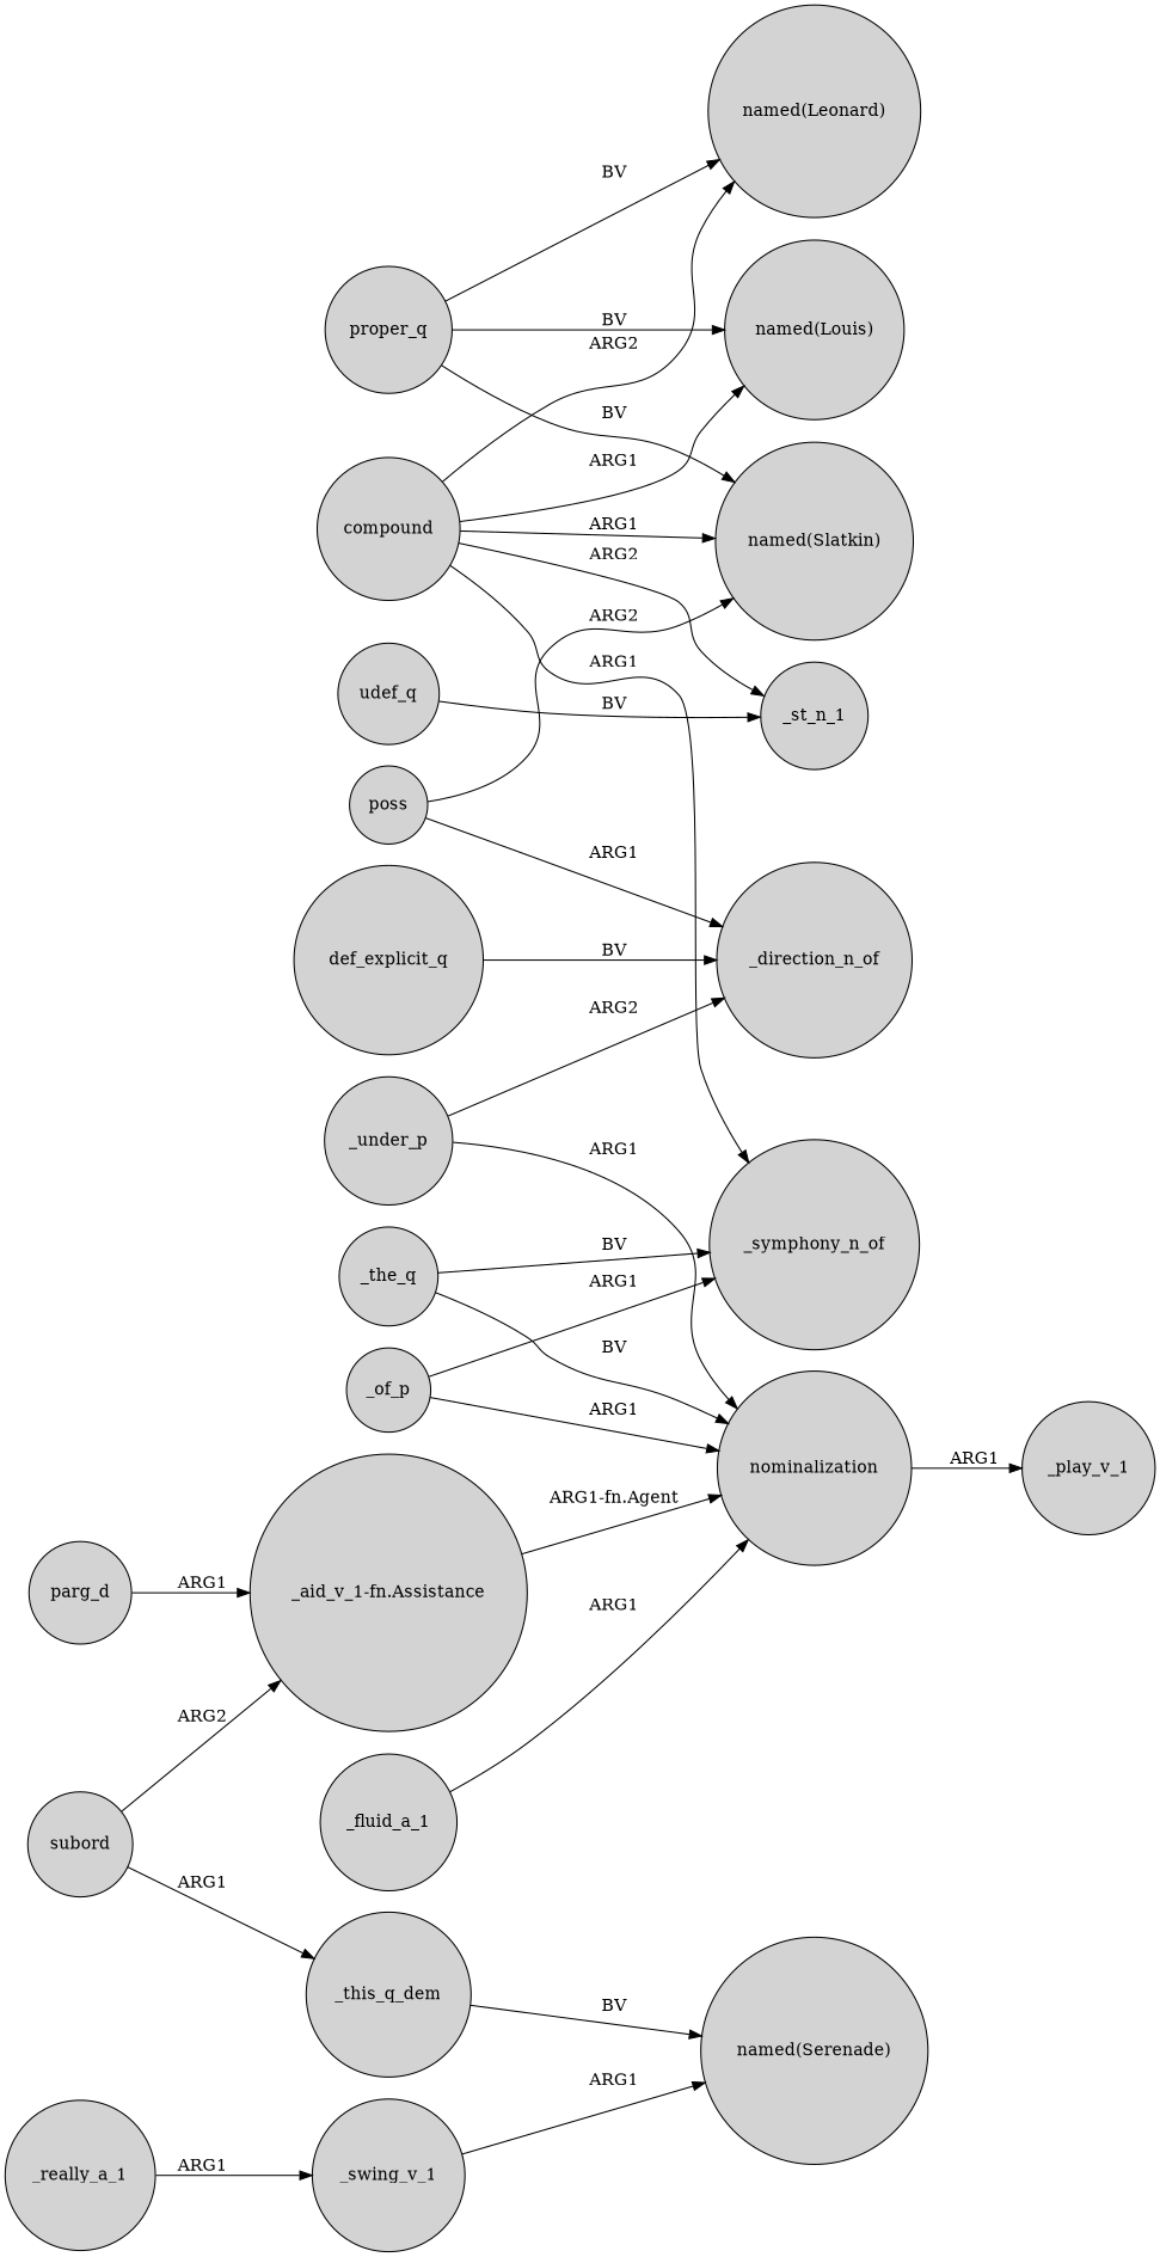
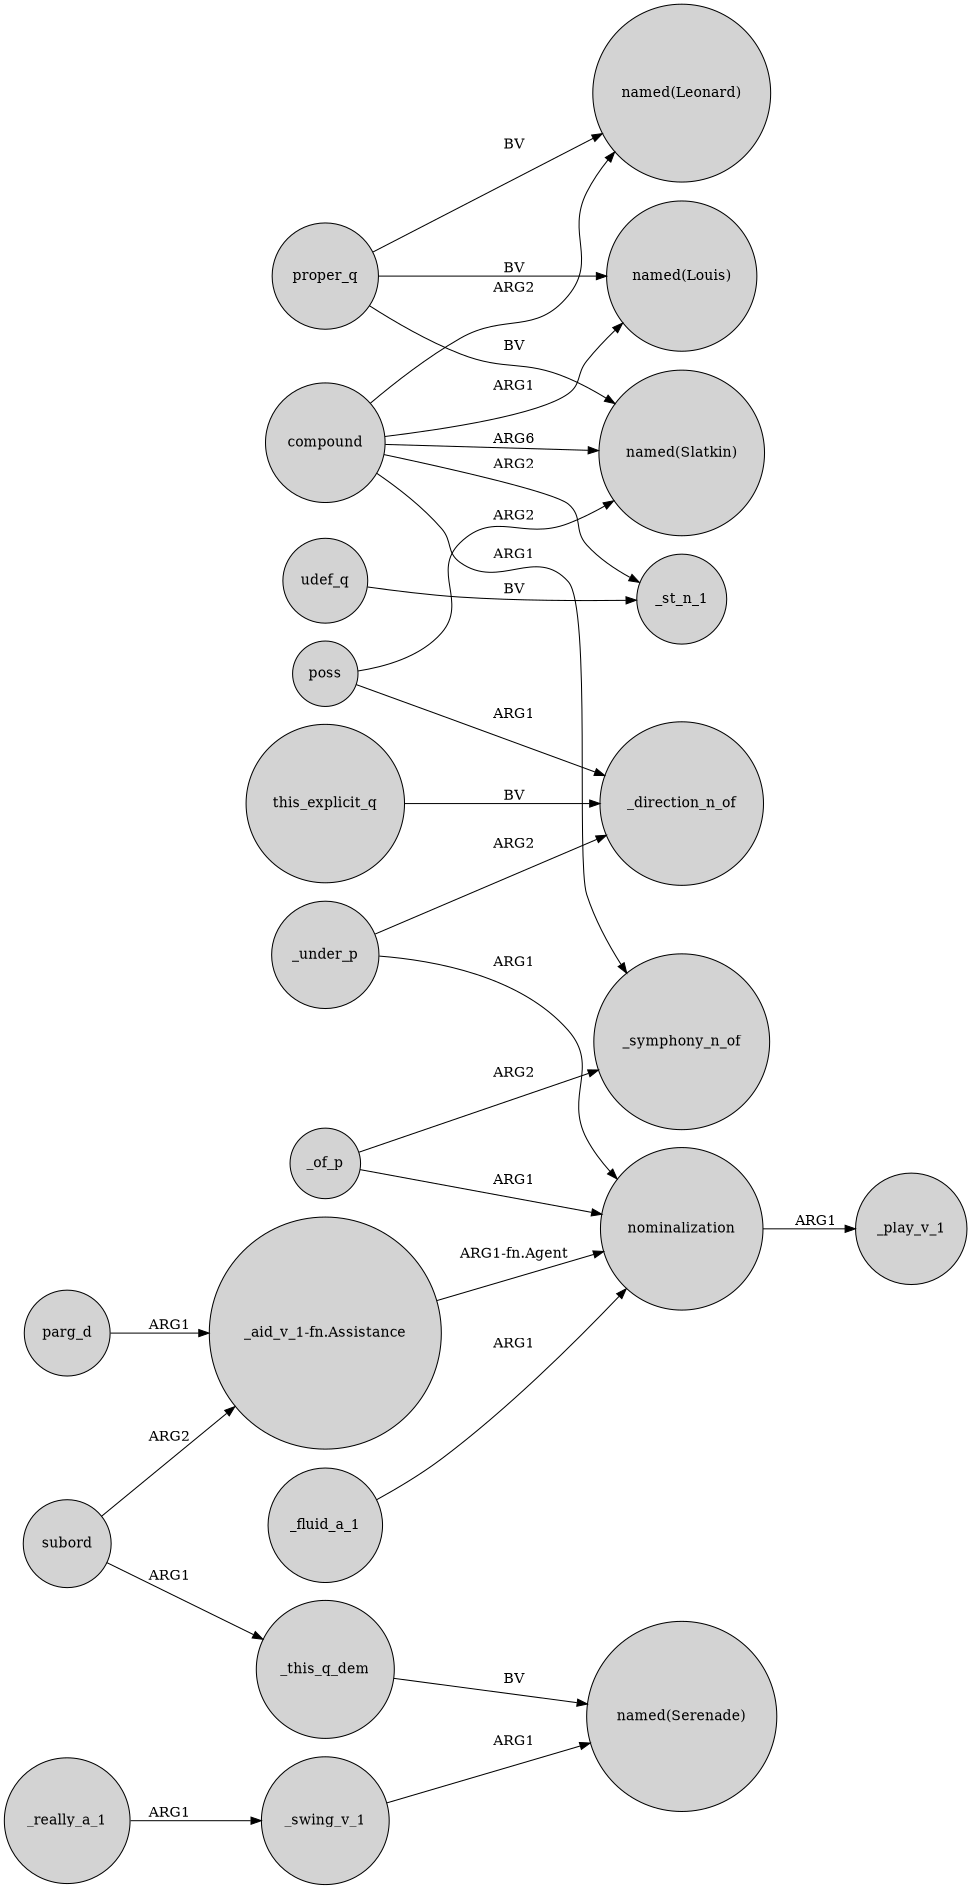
  digraph {
    rankdir=LR
    node [shape=circle style=filled]
    compound
    _symphony_n_of
    "named(Louis)"
    _st_n_1
    "named(Slatkin)"
    "named(Leonard)"
    _under_p
    nominalization
    _direction_n_of
    _play_v_1
    _this_q_dem
    "named(Serenade)"
    proper_q
    parg_d
    "_aid_v_1-fn.Assistance"
    subord
    _really_a_1
    _swing_v_1
    udef_q
-   def_explicit_q
+   def_explicit_q [label=this_explicit_q]
    poss
    _of_p
    _fluid_a_1
-   _the_q
    compound -> _symphony_n_of [label=ARG1]
    compound -> "named(Louis)" [label=ARG1]
    compound -> _st_n_1 [label=ARG2]
-   compound -> "named(Slatkin)" [label=ARG1]
+   compound -> "named(Slatkin)" [label=ARG6]
    compound -> "named(Leonard)" [label=ARG2]
    _under_p -> nominalization [label=ARG1]
    _under_p -> _direction_n_of [label=ARG2]
    nominalization -> _play_v_1 [label=ARG1]
    _this_q_dem -> "named(Serenade)" [label=BV]
    proper_q -> "named(Louis)" [label=BV]
    proper_q -> "named(Slatkin)" [label=BV]
    proper_q -> "named(Leonard)" [label=BV]
    parg_d -> "_aid_v_1-fn.Assistance" [label=ARG1]
    "_aid_v_1-fn.Assistance" -> nominalization [label="ARG1-fn.Agent"]
    subord -> _this_q_dem [label=ARG1]
    subord -> "_aid_v_1-fn.Assistance" [label=ARG2]
    _really_a_1 -> _swing_v_1 [label=ARG1]
    _swing_v_1 -> "named(Serenade)" [label=ARG1]
    udef_q -> _st_n_1 [label=BV]
    def_explicit_q -> _direction_n_of [label=BV]
    poss -> "named(Slatkin)" [label=ARG2]
    poss -> _direction_n_of [label=ARG1]
-   _of_p -> _symphony_n_of [label=ARG1]
+   _of_p -> _symphony_n_of [label=ARG2]
    _of_p -> nominalization [label=ARG1]
    _fluid_a_1 -> nominalization [label=ARG1]
-   _the_q -> _symphony_n_of [label=BV]
-   _the_q -> nominalization [label=BV]
  }
